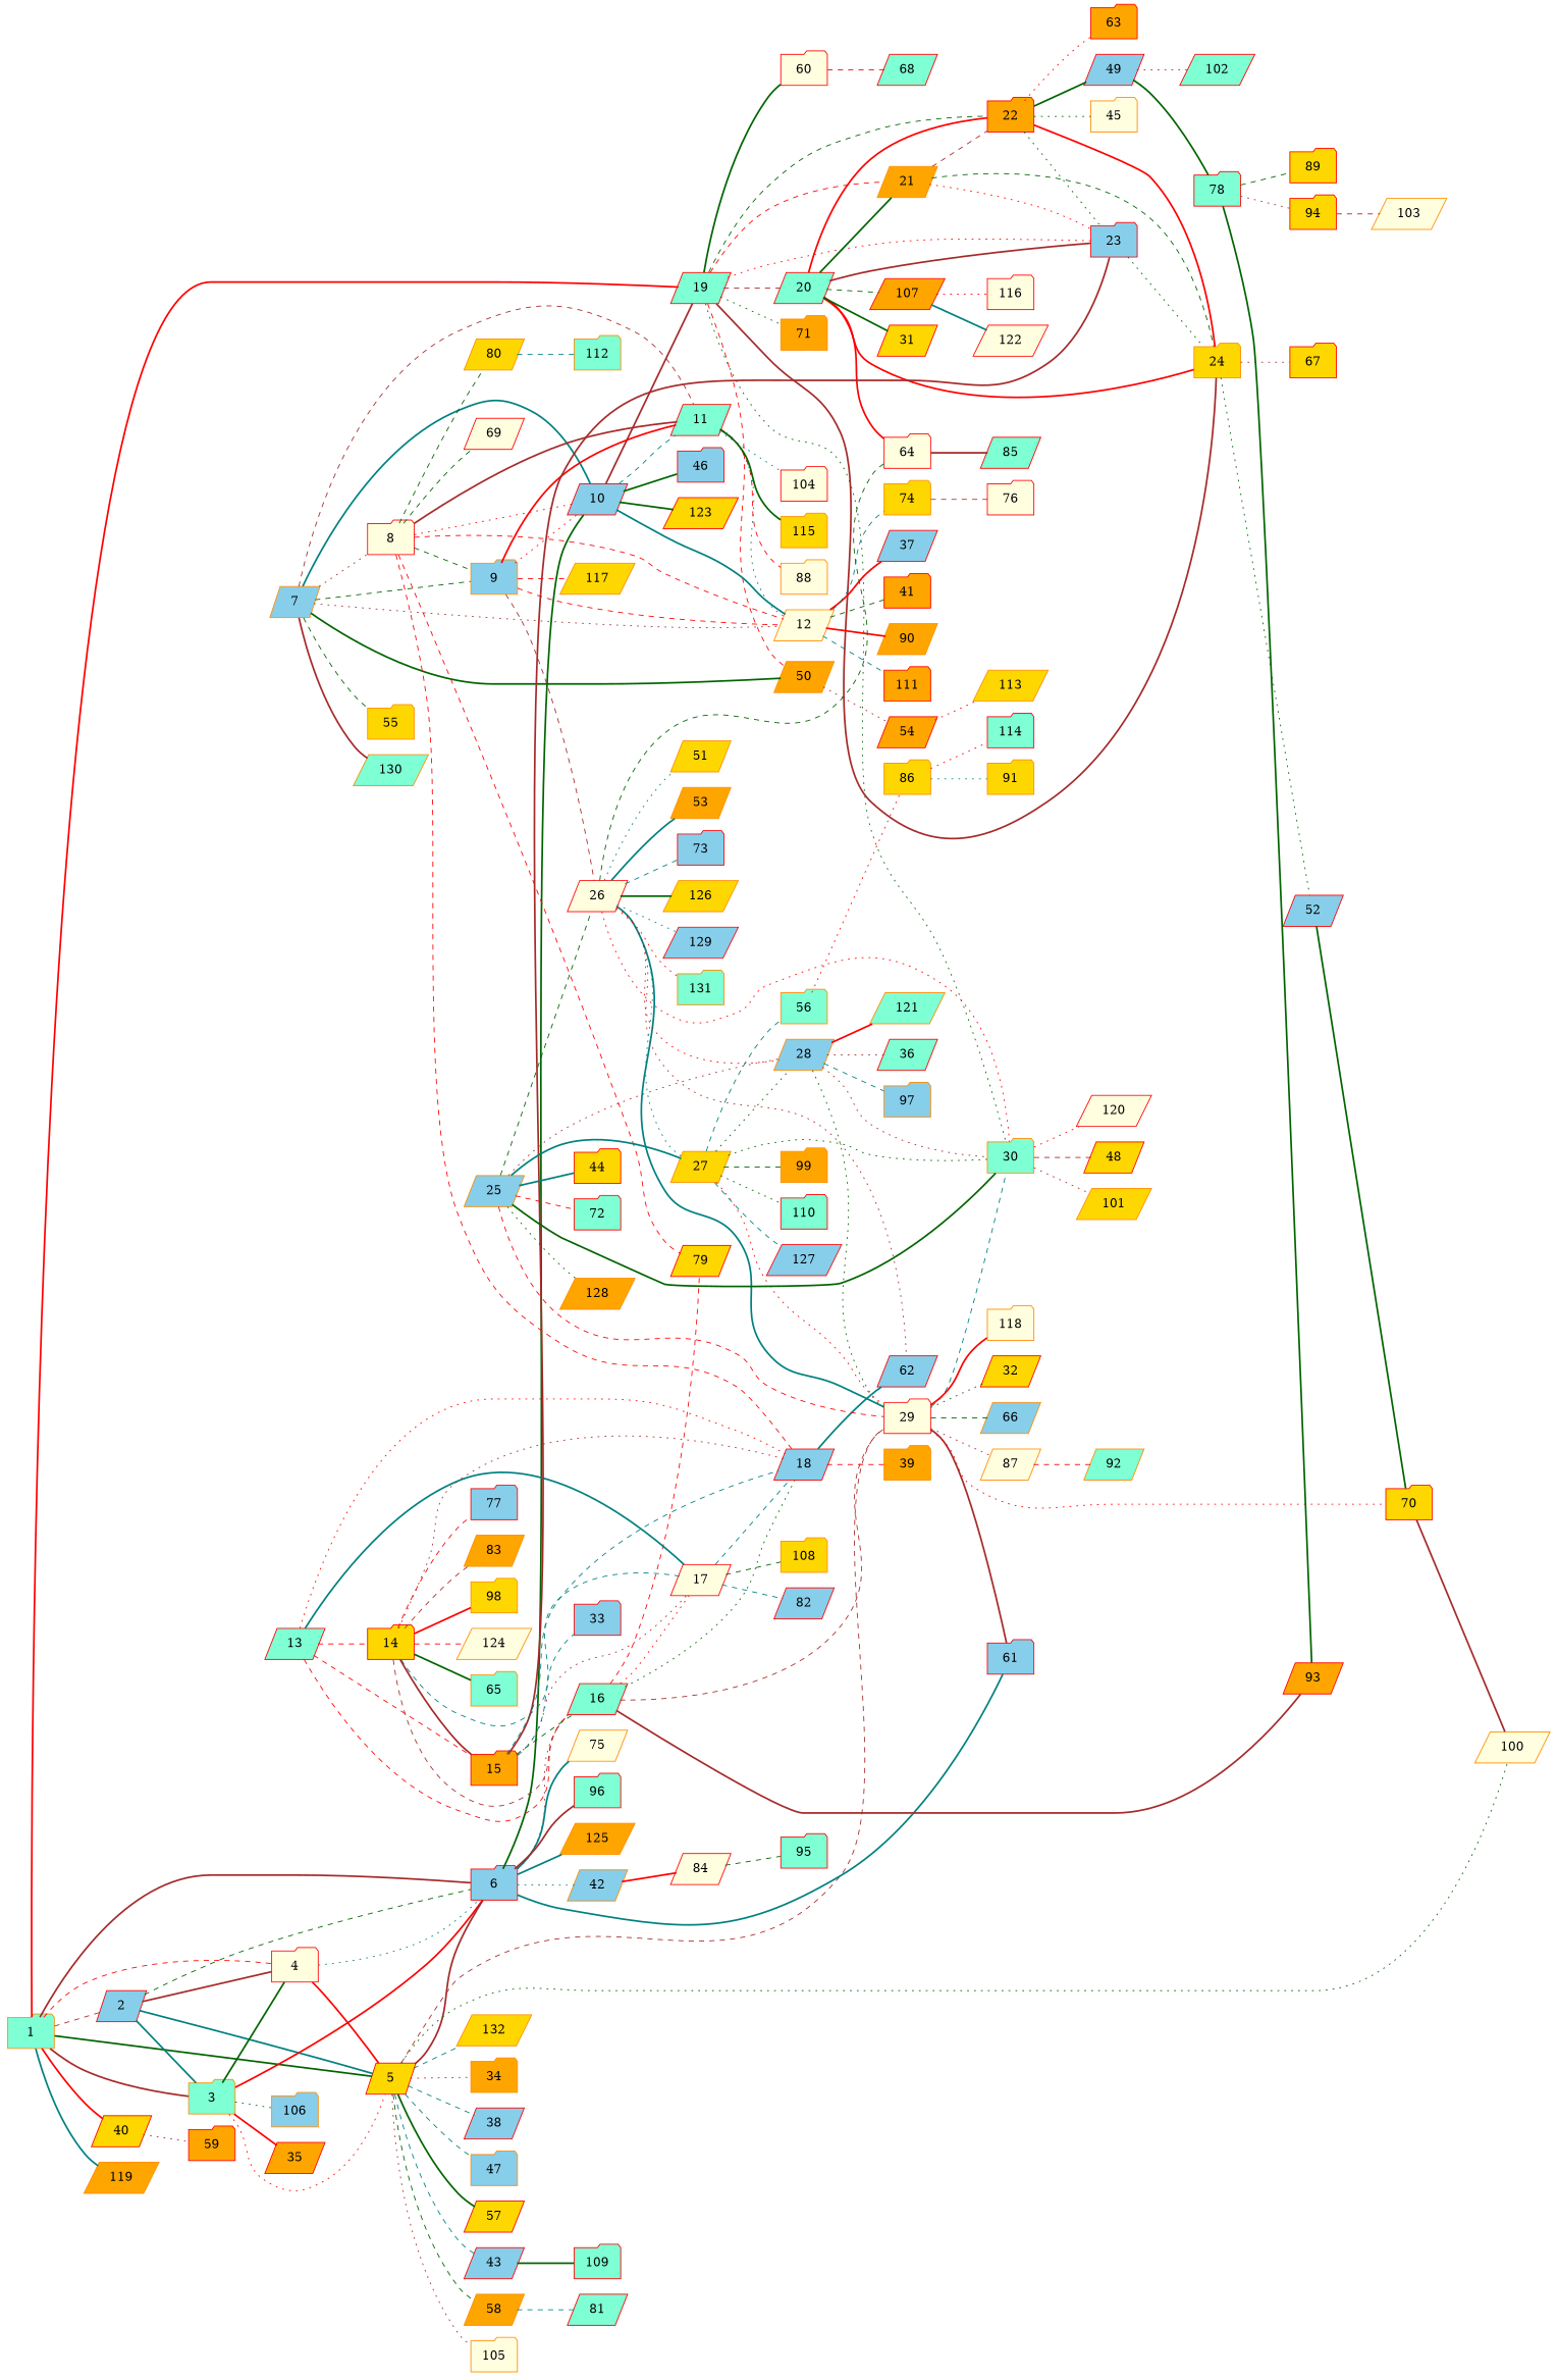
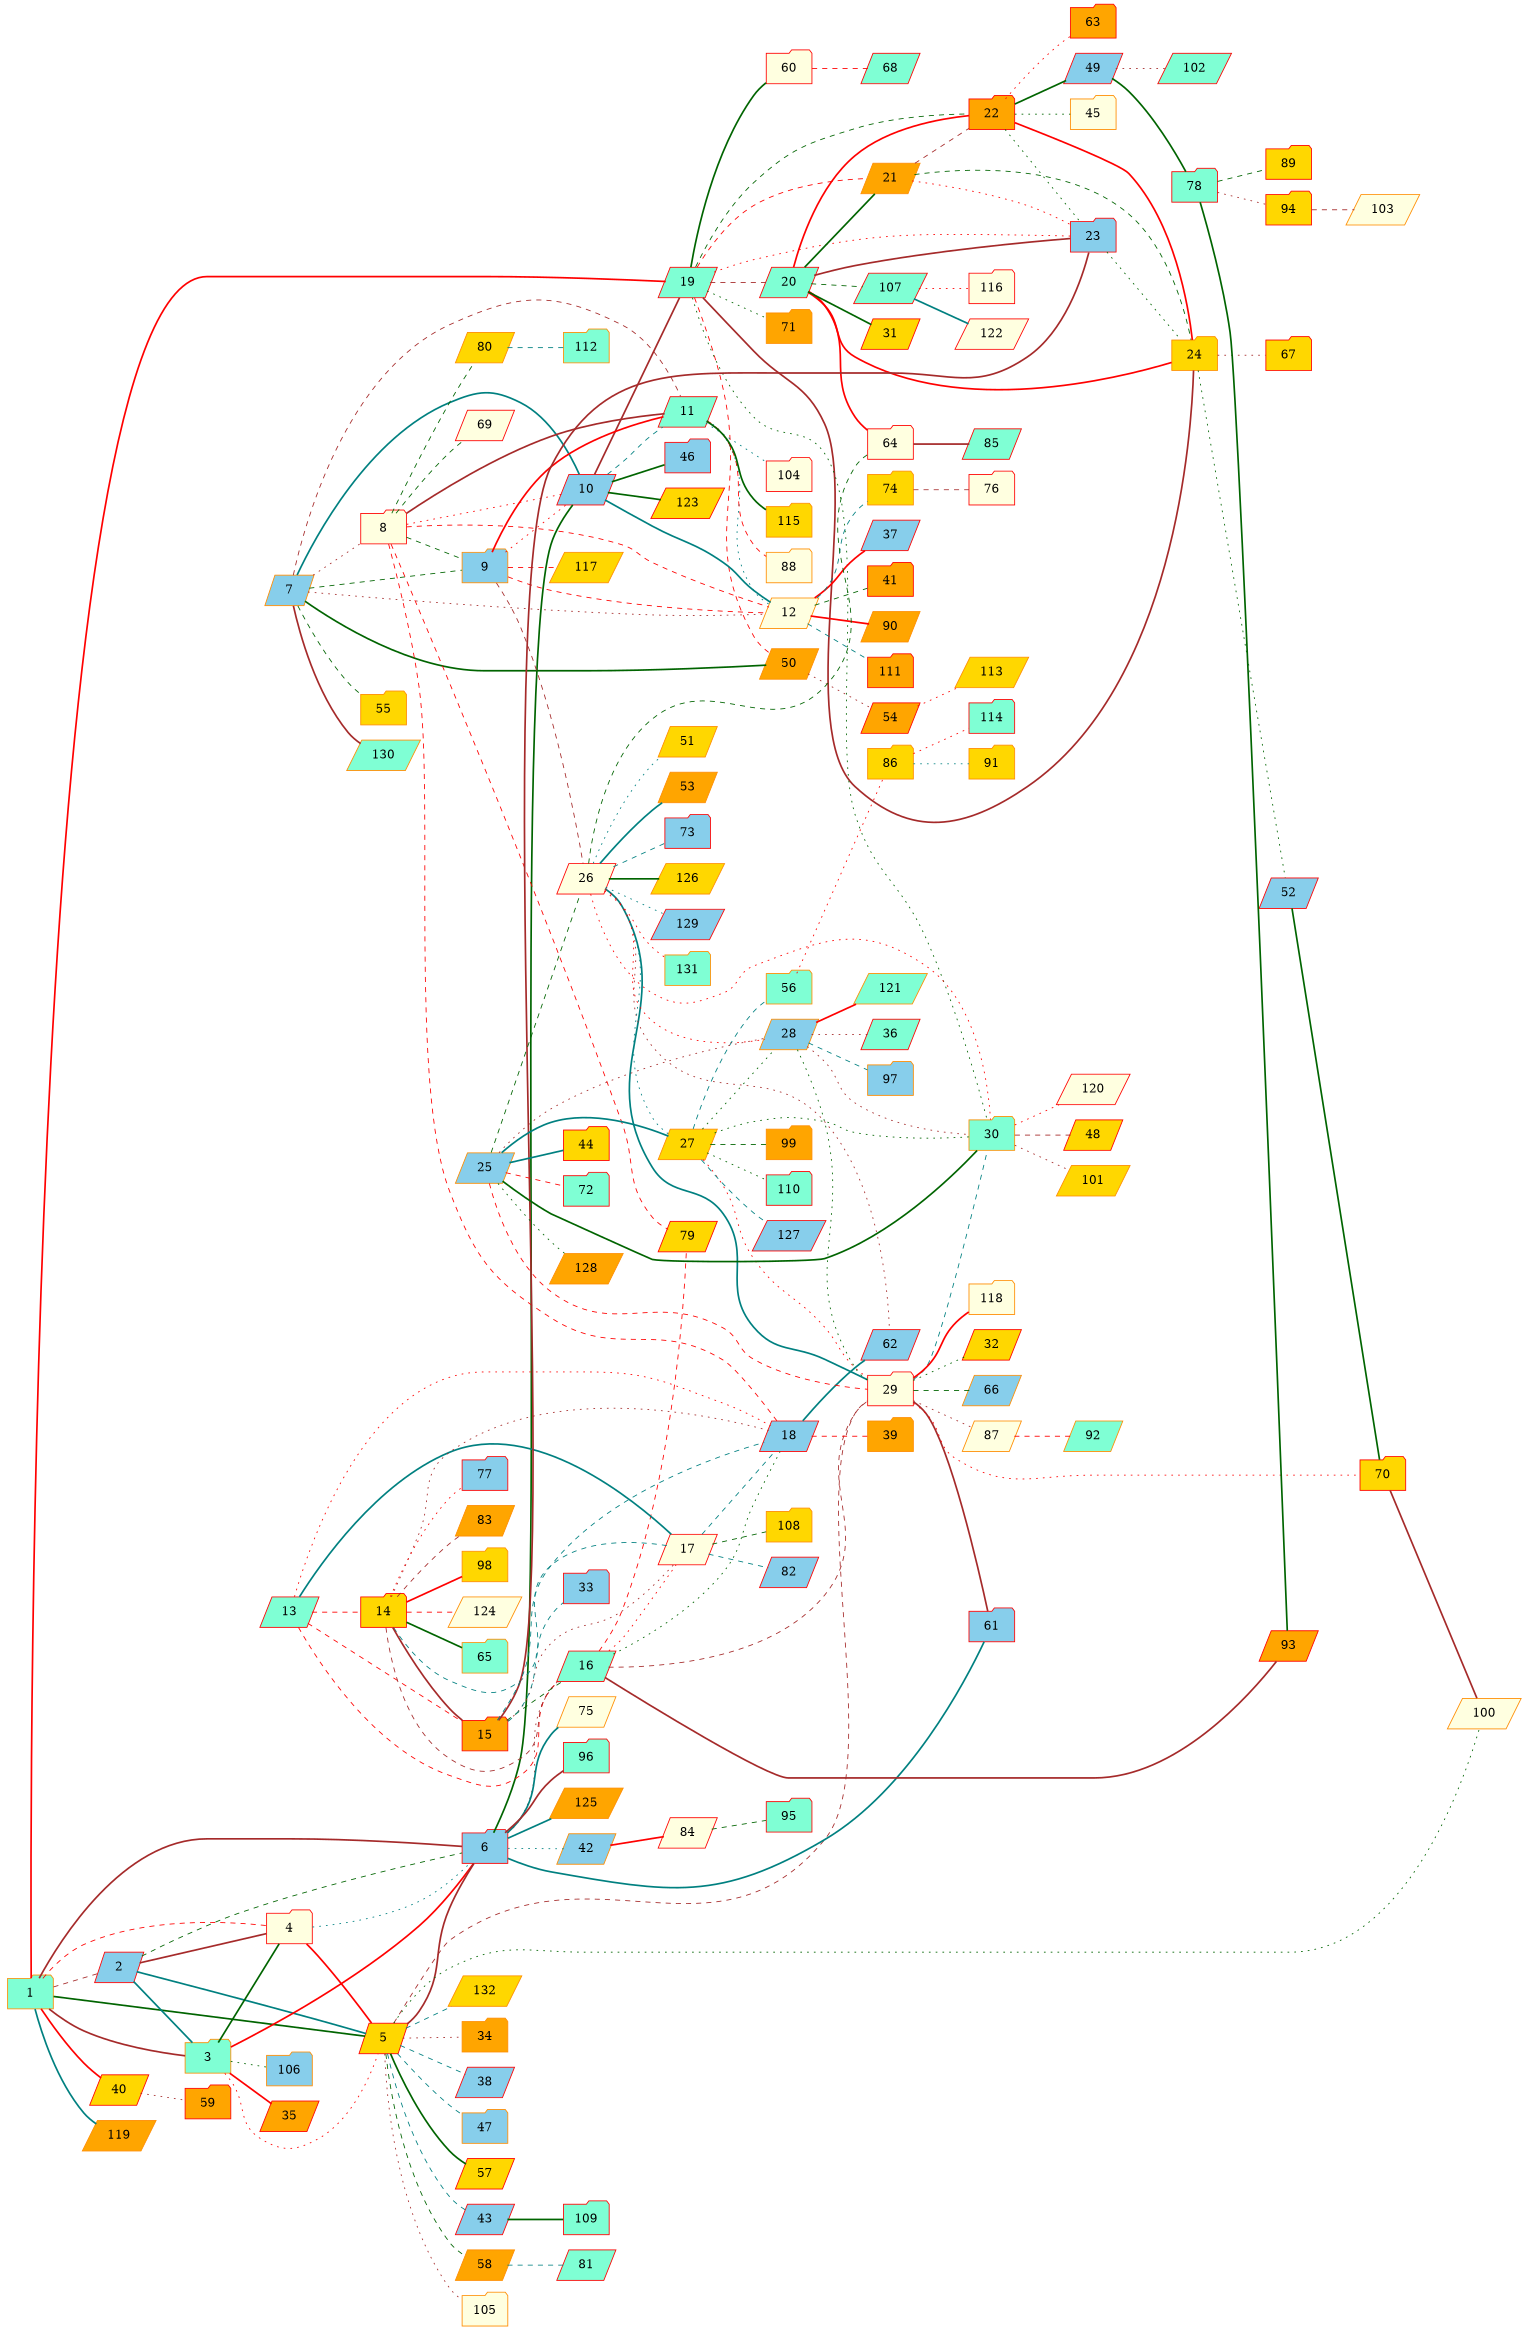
  graph {
    rankdir=LR
    node [color=red fillcolor=gold shape=parallelogram style=filled]
    edge [color=red style=dashed]
    1 [color=darkorange fillcolor=aquamarine shape=folder]
    2 [fillcolor=skyblue]
    3 [color=darkorange fillcolor=aquamarine shape=folder]
    4 [fillcolor=lightyellow shape=folder]
    5
    6 [fillcolor=skyblue shape=folder]
    19 [fillcolor=aquamarine]
    40
    119 [color=darkorange fillcolor=orange]
    35 [fillcolor=orange]
    106 [color=darkorange fillcolor=skyblue shape=folder]
    29 [fillcolor=lightyellow shape=folder]
    34 [color=darkorange fillcolor=orange shape=folder]
    38 [fillcolor=skyblue]
    43 [fillcolor=skyblue]
    47 [color=darkorange fillcolor=skyblue shape=folder]
    57
    58 [color=darkorange fillcolor=orange]
    100 [color=darkorange fillcolor=lightyellow]
    105 [color=darkorange fillcolor=lightyellow shape=folder]
    132 [color=darkorange]
    10 [fillcolor=skyblue]
    16 [fillcolor=aquamarine]
    42 [color=darkorange fillcolor=skyblue]
    61 [fillcolor=skyblue shape=folder]
    75 [color=darkorange fillcolor=lightyellow]
    96 [fillcolor=aquamarine shape=folder]
    125 [color=darkorange fillcolor=orange]
    50 [color=darkorange fillcolor=orange]
    23 [fillcolor=skyblue shape=folder]
    20 [fillcolor=aquamarine]
    21 [color=darkorange fillcolor=orange]
    22 [fillcolor=orange shape=folder]
    24 [color=darkorange shape=folder]
    30 [color=darkorange fillcolor=aquamarine shape=folder]
    60 [fillcolor=lightyellow shape=folder]
    71 [color=darkorange fillcolor=orange shape=folder]
    59 [fillcolor=orange shape=folder]
    32
    66 [color=darkorange fillcolor=skyblue]
    70 [shape=folder]
    87 [color=darkorange fillcolor=lightyellow]
    118 [color=darkorange fillcolor=lightyellow shape=folder]
    109 [fillcolor=aquamarine shape=folder]
    81 [fillcolor=aquamarine]
    11 [fillcolor=aquamarine]
    12 [color=darkorange fillcolor=lightyellow]
    46 [fillcolor=skyblue shape=folder]
    123
    18 [fillcolor=skyblue]
    79
    17 [fillcolor=lightyellow]
    93 [fillcolor=orange]
    84 [fillcolor=lightyellow]
    7 [color=darkorange fillcolor=skyblue]
    8 [fillcolor=lightyellow shape=folder]
    9 [color=darkorange fillcolor=skyblue shape=folder]
    55 [color=darkorange shape=folder]
    130 [color=darkorange fillcolor=aquamarine]
    69 [fillcolor=lightyellow]
    80 [color=darkorange]
    26 [fillcolor=lightyellow]
    117 [color=darkorange]
    88 [color=darkorange fillcolor=lightyellow shape=folder]
    104 [fillcolor=lightyellow shape=folder]
    115 [color=darkorange shape=folder]
    37 [fillcolor=skyblue]
    41 [fillcolor=orange shape=folder]
    74 [color=darkorange shape=folder]
    90 [color=darkorange fillcolor=orange]
    111 [fillcolor=orange shape=folder]
    54 [fillcolor=orange]
    39 [color=darkorange fillcolor=orange shape=folder]
    62 [fillcolor=skyblue]
    112 [color=darkorange fillcolor=aquamarine shape=folder]
    64 [fillcolor=lightyellow shape=folder]
    27 [color=darkorange]
    28 [color=darkorange fillcolor=skyblue]
    51 [color=darkorange]
    53 [color=darkorange fillcolor=orange]
    73 [fillcolor=skyblue shape=folder]
    126 [color=darkorange]
    129 [fillcolor=skyblue]
    131 [color=darkorange fillcolor=aquamarine shape=folder]
    76 [fillcolor=lightyellow shape=folder]
    13 [fillcolor=aquamarine]
    14 [shape=folder]
    15 [fillcolor=orange shape=folder]
    65 [color=darkorange fillcolor=aquamarine shape=folder]
    77 [fillcolor=skyblue shape=folder]
    83 [color=darkorange fillcolor=orange]
    98 [color=darkorange shape=folder]
    124 [color=darkorange fillcolor=lightyellow]
    33 [fillcolor=skyblue shape=folder]
    82 [fillcolor=skyblue]
    108 [color=darkorange shape=folder]
    31
-   107 [fillcolor=orange]
+   107 [fillcolor=aquamarine]
    45 [color=darkorange fillcolor=lightyellow shape=folder]
    49 [fillcolor=skyblue]
    63 [fillcolor=orange shape=folder]
    52 [fillcolor=skyblue]
    67 [shape=folder]
    48
    101 [color=darkorange]
    120 [fillcolor=lightyellow]
    68 [fillcolor=aquamarine]
    85 [fillcolor=aquamarine]
    116 [fillcolor=lightyellow shape=folder]
    122 [fillcolor=lightyellow]
    78 [fillcolor=aquamarine shape=folder]
    102 [fillcolor=aquamarine]
    25 [color=darkorange fillcolor=skyblue]
    44 [shape=folder]
    72 [fillcolor=aquamarine shape=folder]
    128 [color=darkorange fillcolor=orange]
    56 [color=darkorange fillcolor=aquamarine shape=folder]
    99 [color=darkorange fillcolor=orange shape=folder]
    110 [fillcolor=aquamarine shape=folder]
    127 [fillcolor=skyblue]
    36 [fillcolor=aquamarine]
    97 [color=darkorange fillcolor=skyblue shape=folder]
    121 [color=darkorange fillcolor=aquamarine]
    86 [color=darkorange shape=folder]
    92 [color=darkorange fillcolor=aquamarine]
    95 [fillcolor=aquamarine shape=folder]
    89 [shape=folder]
    94 [shape=folder]
    113 [color=darkorange]
    91 [color=darkorange shape=folder]
    114 [fillcolor=aquamarine shape=folder]
    103 [color=darkorange fillcolor=lightyellow]
    1 -- 2 [color=brown]
    1 -- 3 [color=brown style=bold]
    1 -- 4
    1 -- 5 [color=darkgreen style=bold]
    1 -- 6 [color=brown style=bold]
    1 -- 19 [style=bold]
    1 -- 40 [style=bold]
    1 -- 119 [color=teal style=bold]
    2 -- 3 [color=teal style=bold]
    2 -- 4 [color=brown style=bold]
    2 -- 5 [color=teal style=bold]
    2 -- 6 [color=darkgreen]
    3 -- 4 [color=darkgreen style=bold]
    3 -- 5 [style=dotted]
    3 -- 6 [style=bold]
    3 -- 35 [style=bold]
    3 -- 106 [color=darkgreen style=dotted]
    4 -- 5 [style=bold]
    4 -- 6 [color=teal style=dotted]
    5 -- 6 [color=brown style=bold]
    5 -- 29 [color=brown]
    5 -- 34 [color=brown style=dotted]
    5 -- 38 [color=teal]
    5 -- 43 [color=teal]
    5 -- 47 [color=teal]
    5 -- 57 [color=darkgreen style=bold]
    5 -- 58 [color=darkgreen]
    5 -- 100 [color=darkgreen style=dotted]
    5 -- 105 [color=brown style=dotted]
    5 -- 132 [color=teal]
    6 -- 10 [color=darkgreen style=bold]
    6 -- 16 [color=brown style=dotted]
    6 -- 42 [color=teal style=dotted]
    6 -- 61 [color=teal style=bold]
    6 -- 75 [color=teal style=bold]
    6 -- 96 [color=brown style=bold]
    6 -- 125 [color=teal style=bold]
    19 -- 50
    19 -- 23 [style=dotted]
    19 -- 20 [color=brown]
    19 -- 21
    19 -- 22 [color=darkgreen]
    19 -- 24 [color=brown style=bold]
    19 -- 30 [color=darkgreen style=dotted]
    19 -- 60 [color=darkgreen style=bold]
    19 -- 71 [color=darkgreen style=dotted]
    40 -- 59 [color=brown style=dotted]
    29 -- 61 [color=brown style=bold]
    29 -- 30 [color=teal]
    29 -- 32 [color=darkgreen style=dotted]
    29 -- 66 [color=darkgreen]
    29 -- 70 [style=dotted]
    29 -- 87 [color=brown style=dotted]
    29 -- 118 [style=bold]
    43 -- 109 [color=darkgreen style=bold]
    58 -- 81 [color=teal]
    10 -- 19 [color=brown style=bold]
    10 -- 11 [color=teal]
    10 -- 12 [color=teal style=bold]
    10 -- 46 [color=darkgreen style=bold]
    10 -- 123 [color=darkgreen style=bold]
    16 -- 29 [color=brown]
    16 -- 18 [color=darkgreen style=dotted]
    16 -- 79
    16 -- 17 [style=dotted]
    16 -- 93 [color=brown style=bold]
    42 -- 84 [style=bold]
    50 -- 54 [color=brown style=dotted]
    23 -- 24 [color=darkgreen style=dotted]
    20 -- 23 [color=brown style=bold]
    20 -- 21 [color=darkgreen style=bold]
    20 -- 22 [style=bold]
    20 -- 24 [style=bold]
    20 -- 64 [style=bold]
    20 -- 31 [color=darkgreen style=bold]
    20 -- 107 [color=darkgreen]
    21 -- 23 [style=dotted]
    21 -- 22 [color=brown]
    21 -- 24 [color=darkgreen]
    22 -- 23 [color=darkgreen style=dotted]
    22 -- 24 [style=bold]
    22 -- 45 [color=darkgreen style=dotted]
    22 -- 49 [color=darkgreen style=bold]
    22 -- 63 [style=dotted]
    24 -- 52 [color=darkgreen style=dotted]
    24 -- 67 [color=brown style=dotted]
    30 -- 48 [color=brown]
    30 -- 101 [color=brown style=dotted]
    30 -- 120 [style=dotted]
    60 -- 68
    70 -- 100 [color=brown style=bold]
    87 -- 92
    11 -- 12 [color=teal style=dotted]
    11 -- 88
    11 -- 104 [color=teal style=dotted]
    11 -- 115 [color=darkgreen style=bold]
    12 -- 37 [style=bold]
    12 -- 41 [color=darkgreen]
    12 -- 74 [color=teal]
    12 -- 90 [style=bold]
    12 -- 111 [color=teal]
    18 -- 39
    18 -- 62 [color=teal style=bold]
    17 -- 18 [color=teal]
    17 -- 82 [color=teal]
    17 -- 108 [color=darkgreen]
    84 -- 95 [color=darkgreen]
    7 -- 10 [color=teal style=bold]
    7 -- 50 [color=darkgreen style=bold]
    7 -- 11 [color=brown]
    7 -- 12 [color=brown style=dotted]
    7 -- 8 [color=brown style=dotted]
    7 -- 9 [color=darkgreen]
    7 -- 55 [color=darkgreen]
    7 -- 130 [color=brown style=bold]
    8 -- 10 [style=dotted]
    8 -- 11 [color=brown style=bold]
    8 -- 12
    8 -- 18
    8 -- 79
    8 -- 9 [color=darkgreen]
    8 -- 69 [color=darkgreen]
    8 -- 80 [color=darkgreen]
    9 -- 10 [style=dotted]
    9 -- 11 [style=bold]
    9 -- 12
    9 -- 26 [color=brown]
    9 -- 117
    80 -- 112 [color=teal]
    26 -- 29 [color=teal style=bold]
    26 -- 30 [style=dotted]
    26 -- 62 [color=brown style=dotted]
    26 -- 64 [color=darkgreen]
    26 -- 27 [color=teal style=dotted]
    26 -- 28 [style=dotted]
    26 -- 51 [color=teal style=dotted]
    26 -- 53 [color=teal style=bold]
    26 -- 73 [color=teal]
    26 -- 126 [color=darkgreen style=bold]
    26 -- 129 [color=teal style=dotted]
    26 -- 131 [style=dotted]
    74 -- 76 [color=brown]
    54 -- 113 [style=dotted]
    64 -- 85 [color=brown style=bold]
    27 -- 29 [style=dotted]
    27 -- 30 [color=darkgreen style=dotted]
    27 -- 28 [color=darkgreen style=dotted]
    27 -- 56 [color=teal]
    27 -- 99 [color=darkgreen]
    27 -- 110 [color=darkgreen style=dotted]
    27 -- 127 [color=teal]
    28 -- 29 [color=darkgreen style=dotted]
    28 -- 30 [color=brown style=dotted]
    28 -- 36 [color=brown style=dotted]
    28 -- 97 [color=teal]
    28 -- 121 [style=bold]
    13 -- 16
    13 -- 18 [style=dotted]
    13 -- 17 [color=teal style=bold]
    13 -- 14
    13 -- 15
    14 -- 16 [color=brown]
    14 -- 18 [color=brown style=dotted]
    14 -- 17 [color=teal]
    14 -- 15 [color=brown style=bold]
    14 -- 65 [color=darkgreen style=bold]
-   14 -- 77
+   14 -- 77 [style=dotted]
    14 -- 83 [color=brown]
    14 -- 98 [style=bold]
    14 -- 124
    15 -- 16 [color=darkgreen]
    15 -- 23 [color=brown style=bold]
    15 -- 18 [color=teal]
    15 -- 17 [color=brown style=dotted]
    15 -- 33 [color=teal]
    107 -- 116 [style=dotted]
    107 -- 122 [color=teal style=bold]
    49 -- 78 [color=darkgreen style=bold]
    49 -- 102 [color=brown style=dotted]
    52 -- 70 [color=darkgreen style=bold]
    78 -- 93 [color=darkgreen style=bold]
    78 -- 89 [color=darkgreen]
    78 -- 94 [color=brown style=dotted]
    25 -- 29
    25 -- 30 [color=darkgreen style=bold]
    25 -- 26 [color=darkgreen]
    25 -- 27 [color=teal style=bold]
    25 -- 28 [color=brown style=dotted]
    25 -- 44 [color=teal style=bold]
    25 -- 72
    25 -- 128 [color=darkgreen style=dotted]
    56 -- 86 [style=dotted]
    86 -- 91 [color=teal style=dotted]
    86 -- 114 [style=dotted]
    94 -- 103 [color=brown]
  }
